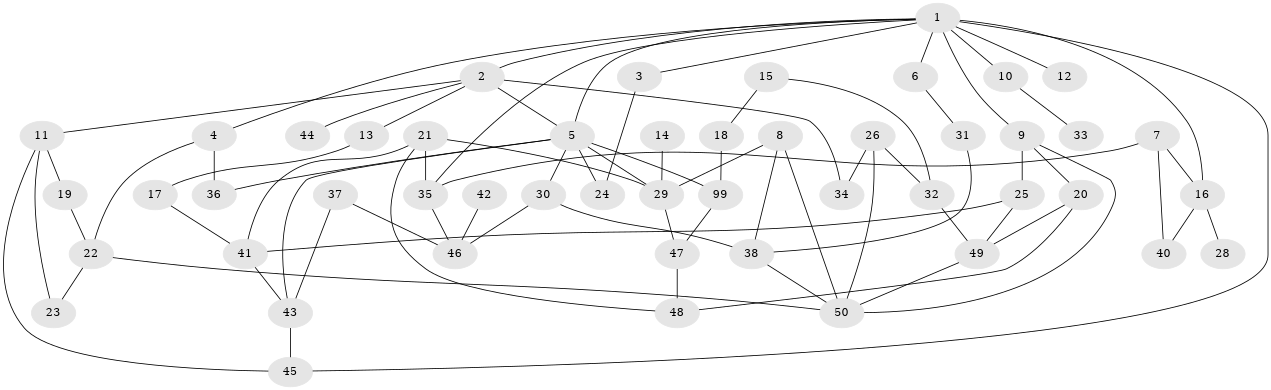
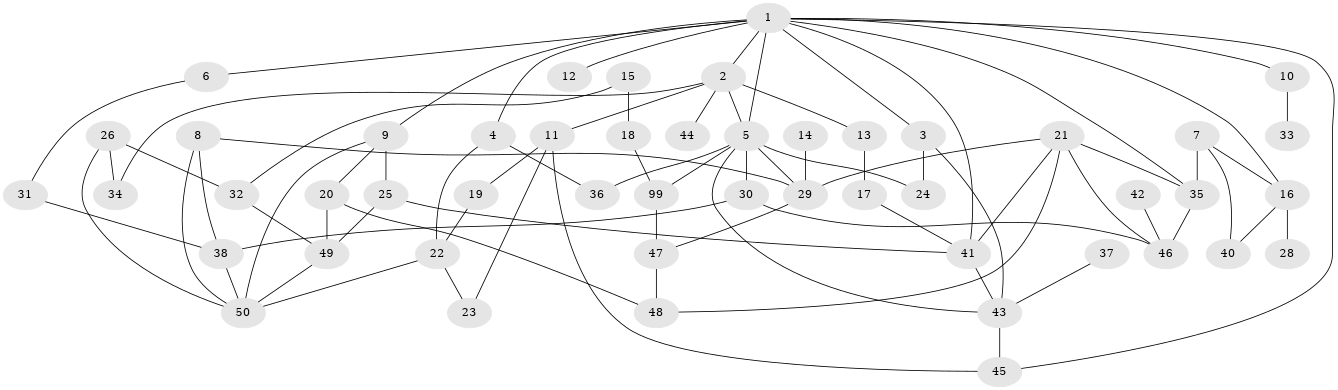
  graph {
    node [color=gray90 style=filled]
    edge [weight=1.0]
    1
    2
    3
    4
    5
    6
    9
    10
    12
    16
    35
    41
    45
    11
    13
    34
    44
    24
    43
    22
    36
    29
    30
    n24 [label=99]
    31
    50
    20
    25
    33
    40
    28
    46
    19
    23
    17
    47
    38
    7
    8
    48
    49
    14
    15
    18
    32
    21
    26
    37
    42
    1 -- 2 [weight=2.0]
    1 -- 3
    1 -- 4
    1 -- 5
    1 -- 6
    1 -- 9 [weight=2.0]
    1 -- 10 [weight=2.0]
    1 -- 12
    1 -- 16
    1 -- 35
+   1 -- 41
    1 -- 45
    2 -- 5
    2 -- 11
    2 -- 13
    2 -- 34
    2 -- 44
    3 -- 24
+   3 -- 43
    4 -- 22
    4 -- 36
    5 -- 24
    5 -- 43
    5 -- 36
    5 -- 29 [weight=2.0]
    5 -- 30
    5 -- n24
    6 -- 31
    9 -- 50
    9 -- 20
    9 -- 25
    10 -- 33
    16 -- 40
    16 -- 28
    35 -- 46
    41 -- 43
    11 -- 45
    11 -- 19
    11 -- 23
    13 -- 17
    43 -- 45
    22 -- 50
    22 -- 23
    29 -- 47
    30 -- 46
    30 -- 38
    n24 -- 47
    31 -- 38
    20 -- 48
    20 -- 49
    25 -- 41
    25 -- 49
    19 -- 22
    17 -- 41
    47 -- 48
    38 -- 50
    7 -- 16
    7 -- 35
    7 -- 40
    8 -- 29
    8 -- 50
    8 -- 38
    49 -- 50
    14 -- 29
    15 -- 18
    15 -- 32
    18 -- n24
    32 -- 49
    21 -- 35
    21 -- 41
    21 -- 29
-   37 -- 46
+   21 -- 46
    21 -- 48
    26 -- 34
    26 -- 50
    26 -- 32
    37 -- 43
    42 -- 46
  }
